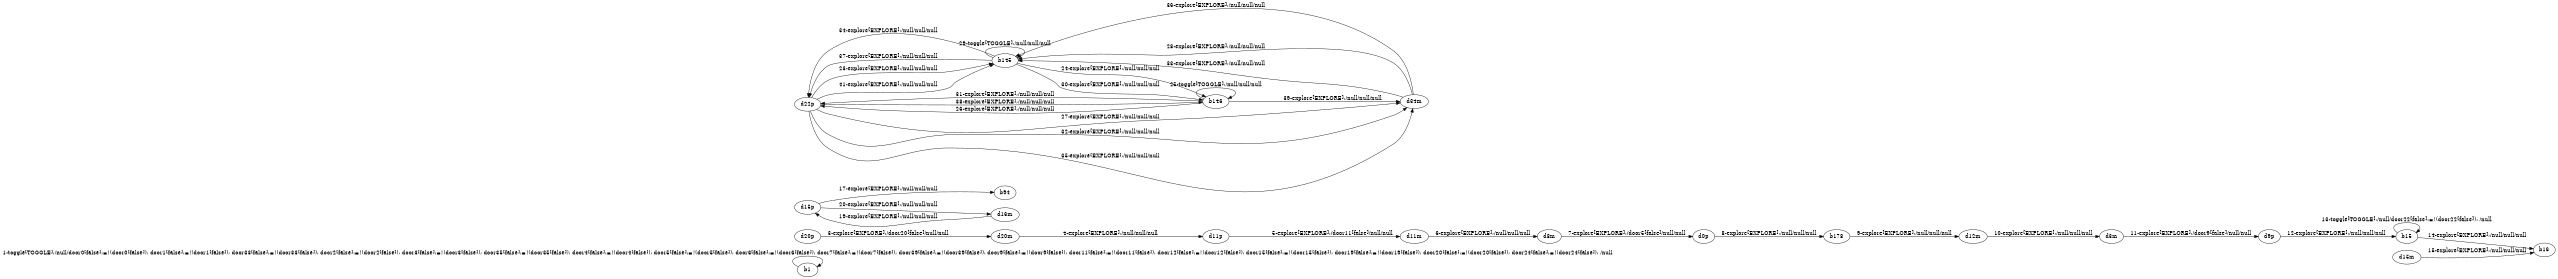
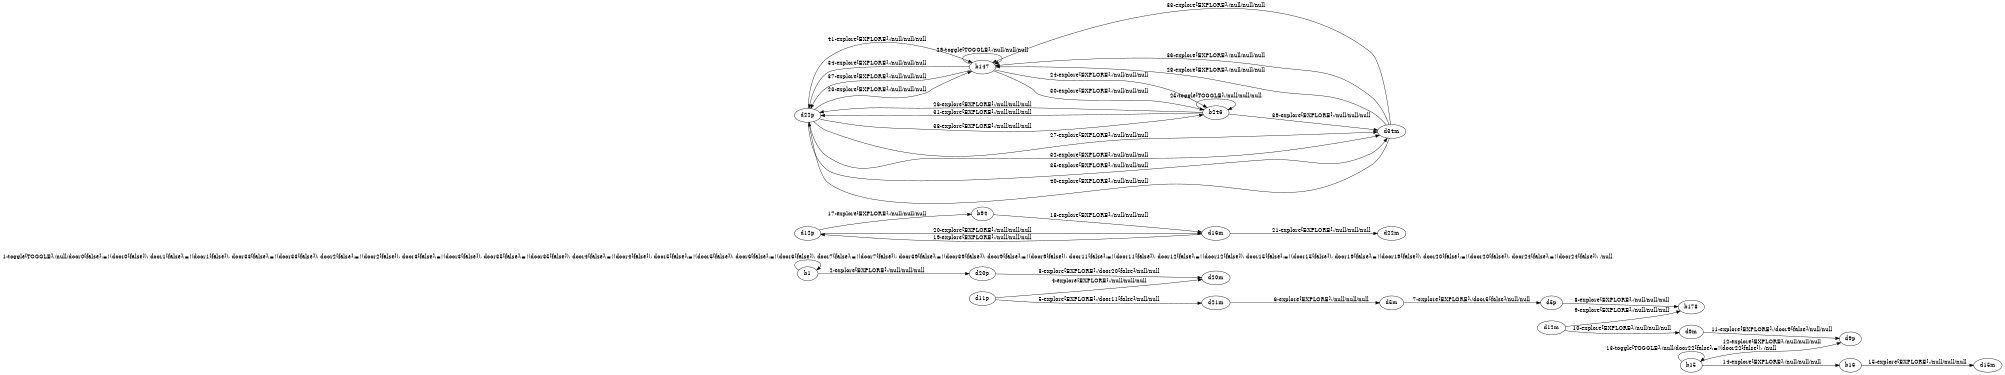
  digraph {
    rankdir=LR
    b1
    d20p
    d20m
    d11p
-   d11m
-   d5m [label=d8m]
-   d5p [label=d0p]
+   d11m [label=d21m]
+   d5m
+   d5p
    n8 [label=b178]
    d12m
-   d9m [label=d3m]
+   d9m
    d9p
    b15
    b16
    d15m
-   d15p
+   d15p [label=d12p]
    b94
    d16m
+   d22m
    d22p
-   b145
-   b146
+   b145 [label=b147]
+   b146 [label=b246]
    d34m
    b1 -> b1 [label="1-toggle[TOGGLE];/null/door0[false]:=!(door0[false]); door1[false]:=!(door1[false]); door33[false]:=!(door33[false]); door2[false]:=!(door2[false]); door3[false]:=!(door3[false]); door35[false]:=!(door35[false]); door4[false]:=!(door4[false]); door5[false]:=!(door5[false]); door6[false]:=!(door6[false]); door7[false]:=!(door7[false]); door39[false]:=!(door39[false]); door9[false]:=!(door9[false]); door11[false]:=!(door11[false]); door12[false]:=!(door12[false]); door15[false]:=!(door15[false]); door19[false]:=!(door19[false]); door20[false]:=!(door20[false]); door24[false]:=!(door24[false]); /null"]
+   b1 -> d20p [label="2-explore[EXPLORE];/null/null/null"]
    d20p -> d20m [label="3-explore[EXPLORE];/door20[false]/null/null"]
-   d20m -> d11p [label="4-explore[EXPLORE];/null/null/null"]
+   d11p -> d20m [label="4-explore[EXPLORE];/null/null/null"]
    d11p -> d11m [label="5-explore[EXPLORE];/door11[false]/null/null"]
    d11m -> d5m [label="6-explore[EXPLORE];/null/null/null"]
    d5m -> d5p [label="7-explore[EXPLORE];/door5[false]/null/null"]
    d5p -> n8 [label="8-explore[EXPLORE];/null/null/null"]
-   n8 -> d12m [label="9-explore[EXPLORE];/null/null/null"]
+   d12m -> n8 [label="9-explore[EXPLORE];/null/null/null"]
    d12m -> d9m [label="10-explore[EXPLORE];/null/null/null"]
    d9m -> d9p [label="11-explore[EXPLORE];/door9[false]/null/null"]
-   d9p -> b15 [label="12-explore[EXPLORE];/null/null/null"]
+   b15 -> d9p [label="12-explore[EXPLORE];/null/null/null"]
    b15 -> b15 [label="13-toggle[TOGGLE];/null/door22[false]:=!(door22[false]); /null"]
    b15 -> b16 [label="14-explore[EXPLORE];/null/null/null"]
-   d15m -> b16 [label="15-explore[EXPLORE];/null/null/null"]
+   b16 -> d15m [label="15-explore[EXPLORE];/null/null/null"]
    d15p -> b94 [label="17-explore[EXPLORE];/null/null/null"]
    d15p -> d16m [label="20-explore[EXPLORE];/null/null/null"]
+   b94 -> d16m [label="18-explore[EXPLORE];/null/null/null"]
    d16m -> d15p [label="19-explore[EXPLORE];/null/null/null"]
+   d16m -> d22m [label="21-explore[EXPLORE];/null/null/null"]
    d22p -> b145 [label="23-explore[EXPLORE];/null/null/null"]
    d22p -> b145 [label="41-explore[EXPLORE];/null/null/null"]
    d22p -> b146 [label="38-explore[EXPLORE];/null/null/null"]
    d22p -> d34m [label="27-explore[EXPLORE];/null/null/null"]
    d22p -> d34m [label="32-explore[EXPLORE];/null/null/null"]
    d22p -> d34m [label="35-explore[EXPLORE];/null/null/null"]
    b145 -> d22p [label="34-explore[EXPLORE];/null/null/null"]
    b145 -> d22p [label="37-explore[EXPLORE];/null/null/null"]
    b145 -> b145 [label="29-toggle[TOGGLE];/null/null/null"]
    b145 -> b146 [label="24-explore[EXPLORE];/null/null/null"]
    b145 -> b146 [label="30-explore[EXPLORE];/null/null/null"]
    b146 -> d22p [label="26-explore[EXPLORE];/null/null/null"]
    b146 -> d22p [label="31-explore[EXPLORE];/null/null/null"]
    b146 -> b146 [label="25-toggle[TOGGLE];/null/null/null"]
    b146 -> d34m [label="39-explore[EXPLORE];/null/null/null"]
+   d34m -> d22p [label="40-explore[EXPLORE];/null/null/null"]
    d34m -> b145 [label="28-explore[EXPLORE];/null/null/null"]
    d34m -> b145 [label="33-explore[EXPLORE];/null/null/null"]
    d34m -> b145 [label="36-explore[EXPLORE];/null/null/null"]
  }
